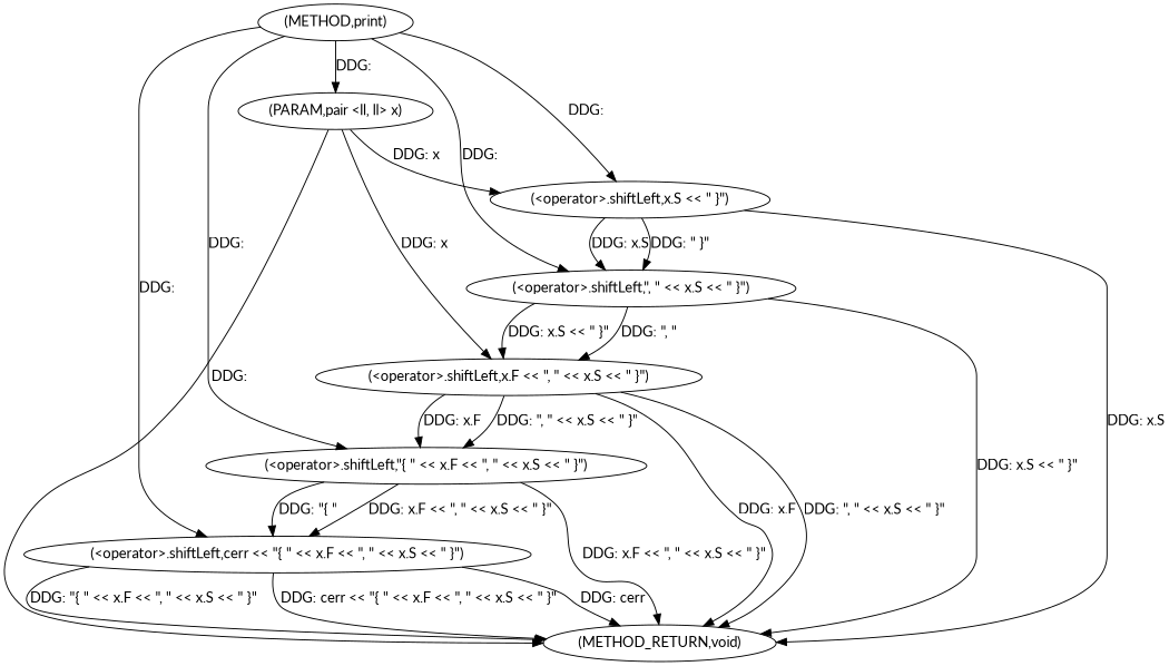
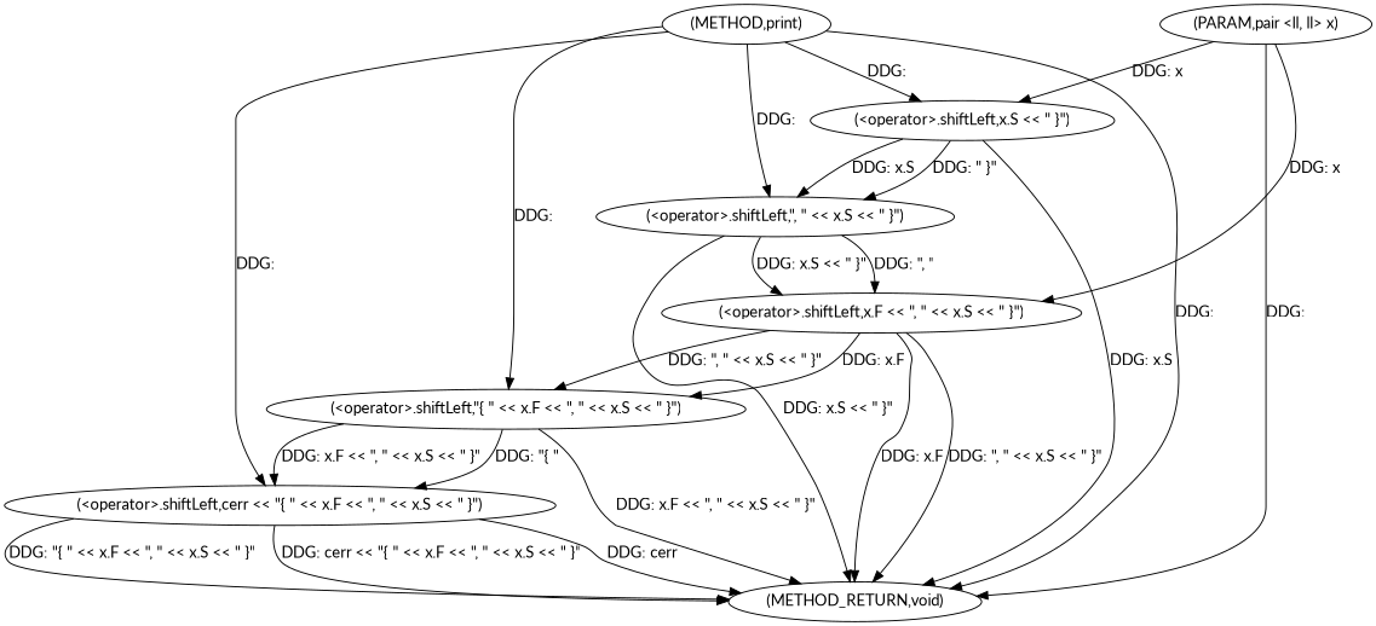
  digraph {
    fontname=Lato
    node [fontname=Lato]
    edge [fontname=Lato]
    n1 [label="(METHOD,print)"]
    n2 [label="(PARAM,pair <ll, ll> x)"]
    n3 [label="(<operator>.shiftLeft,cerr << \"{ \" << x.F << \", \" << x.S << \" }\")"]
    n4 [label="(<operator>.shiftLeft,\"{ \" << x.F << \", \" << x.S << \" }\")"]
    n5 [label="(<operator>.shiftLeft,\", \" << x.S << \" }\")"]
    n6 [label="(<operator>.shiftLeft,x.S << \" }\")"]
    n7 [label="(METHOD_RETURN,void)"]
    n8 [label="(<operator>.shiftLeft,x.F << \", \" << x.S << \" }\")"]
-   n1 -> n2 [label="DDG: "]
+   n1 -> n7 [label="DDG: "]
    n1 -> n3 [label="DDG: "]
    n1 -> n4 [label="DDG: "]
    n1 -> n5 [label="DDG: "]
    n1 -> n6 [label="DDG: "]
    n2 -> n6 [label="DDG: x"]
    n2 -> n7 [label="DDG: "]
    n2 -> n8 [label="DDG: x"]
    n3 -> n7 [label="DDG: \"{ \" << x.F << \", \" << x.S << \" }\""]
    n3 -> n7 [label="DDG: cerr << \"{ \" << x.F << \", \" << x.S << \" }\""]
    n3 -> n7 [label="DDG: cerr"]
    n4 -> n3 [label="DDG: x.F << \", \" << x.S << \" }\""]
    n4 -> n3 [label="DDG: \"{ \""]
    n4 -> n7 [label="DDG: x.F << \", \" << x.S << \" }\""]
    n5 -> n7 [label="DDG: x.S << \" }\""]
    n5 -> n8 [label="DDG: x.S << \" }\""]
    n5 -> n8 [label="DDG: \", \""]
    n6 -> n5 [label="DDG: x.S"]
    n6 -> n5 [label="DDG: \" }\""]
    n6 -> n7 [label="DDG: x.S"]
    n8 -> n4 [label="DDG: \", \" << x.S << \" }\""]
    n8 -> n4 [label="DDG: x.F"]
    n8 -> n7 [label="DDG: x.F"]
    n8 -> n7 [label="DDG: \", \" << x.S << \" }\""]
  }
